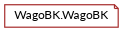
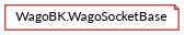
  digraph {
    rankdir=LR
    fontname=Lato
-   n1 [color=brown fillcolor=white fontname=Lato fontsize=10 height=0.2 label="WagoBK.WagoBK" shape=note style=filled width=0.4]
+   n1 [color=brown fillcolor=white fontname=Lato fontsize=10 height=0.2 label="WagoBK.WagoSocketBase" shape=note style=filled width=0.4]
  }
